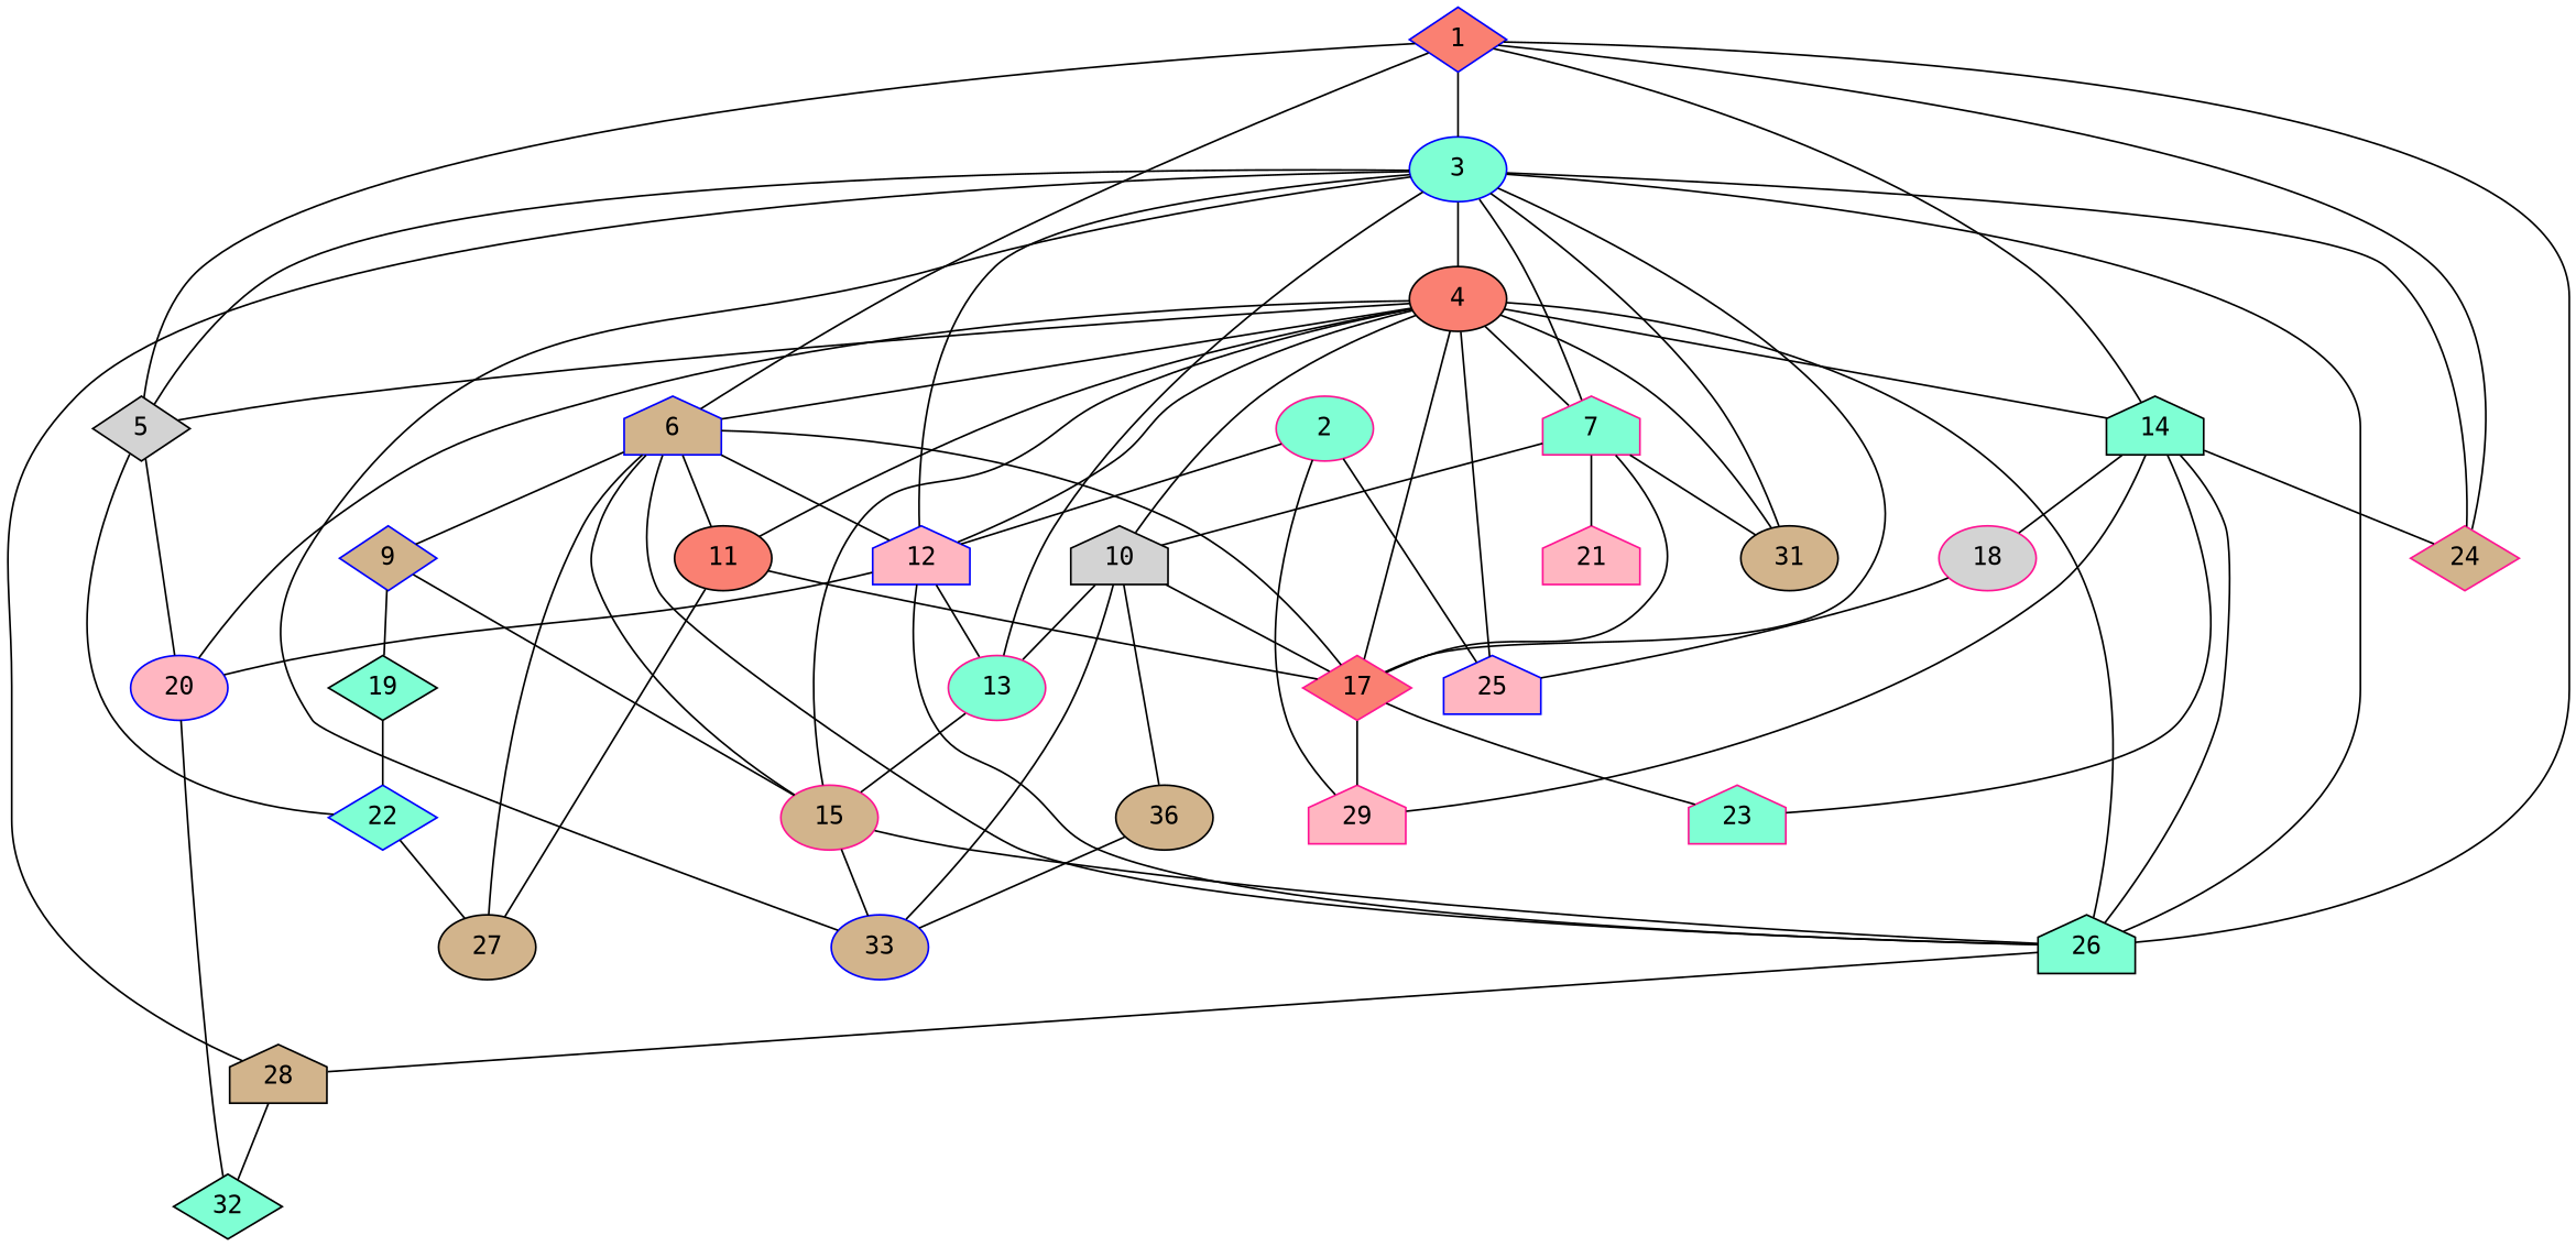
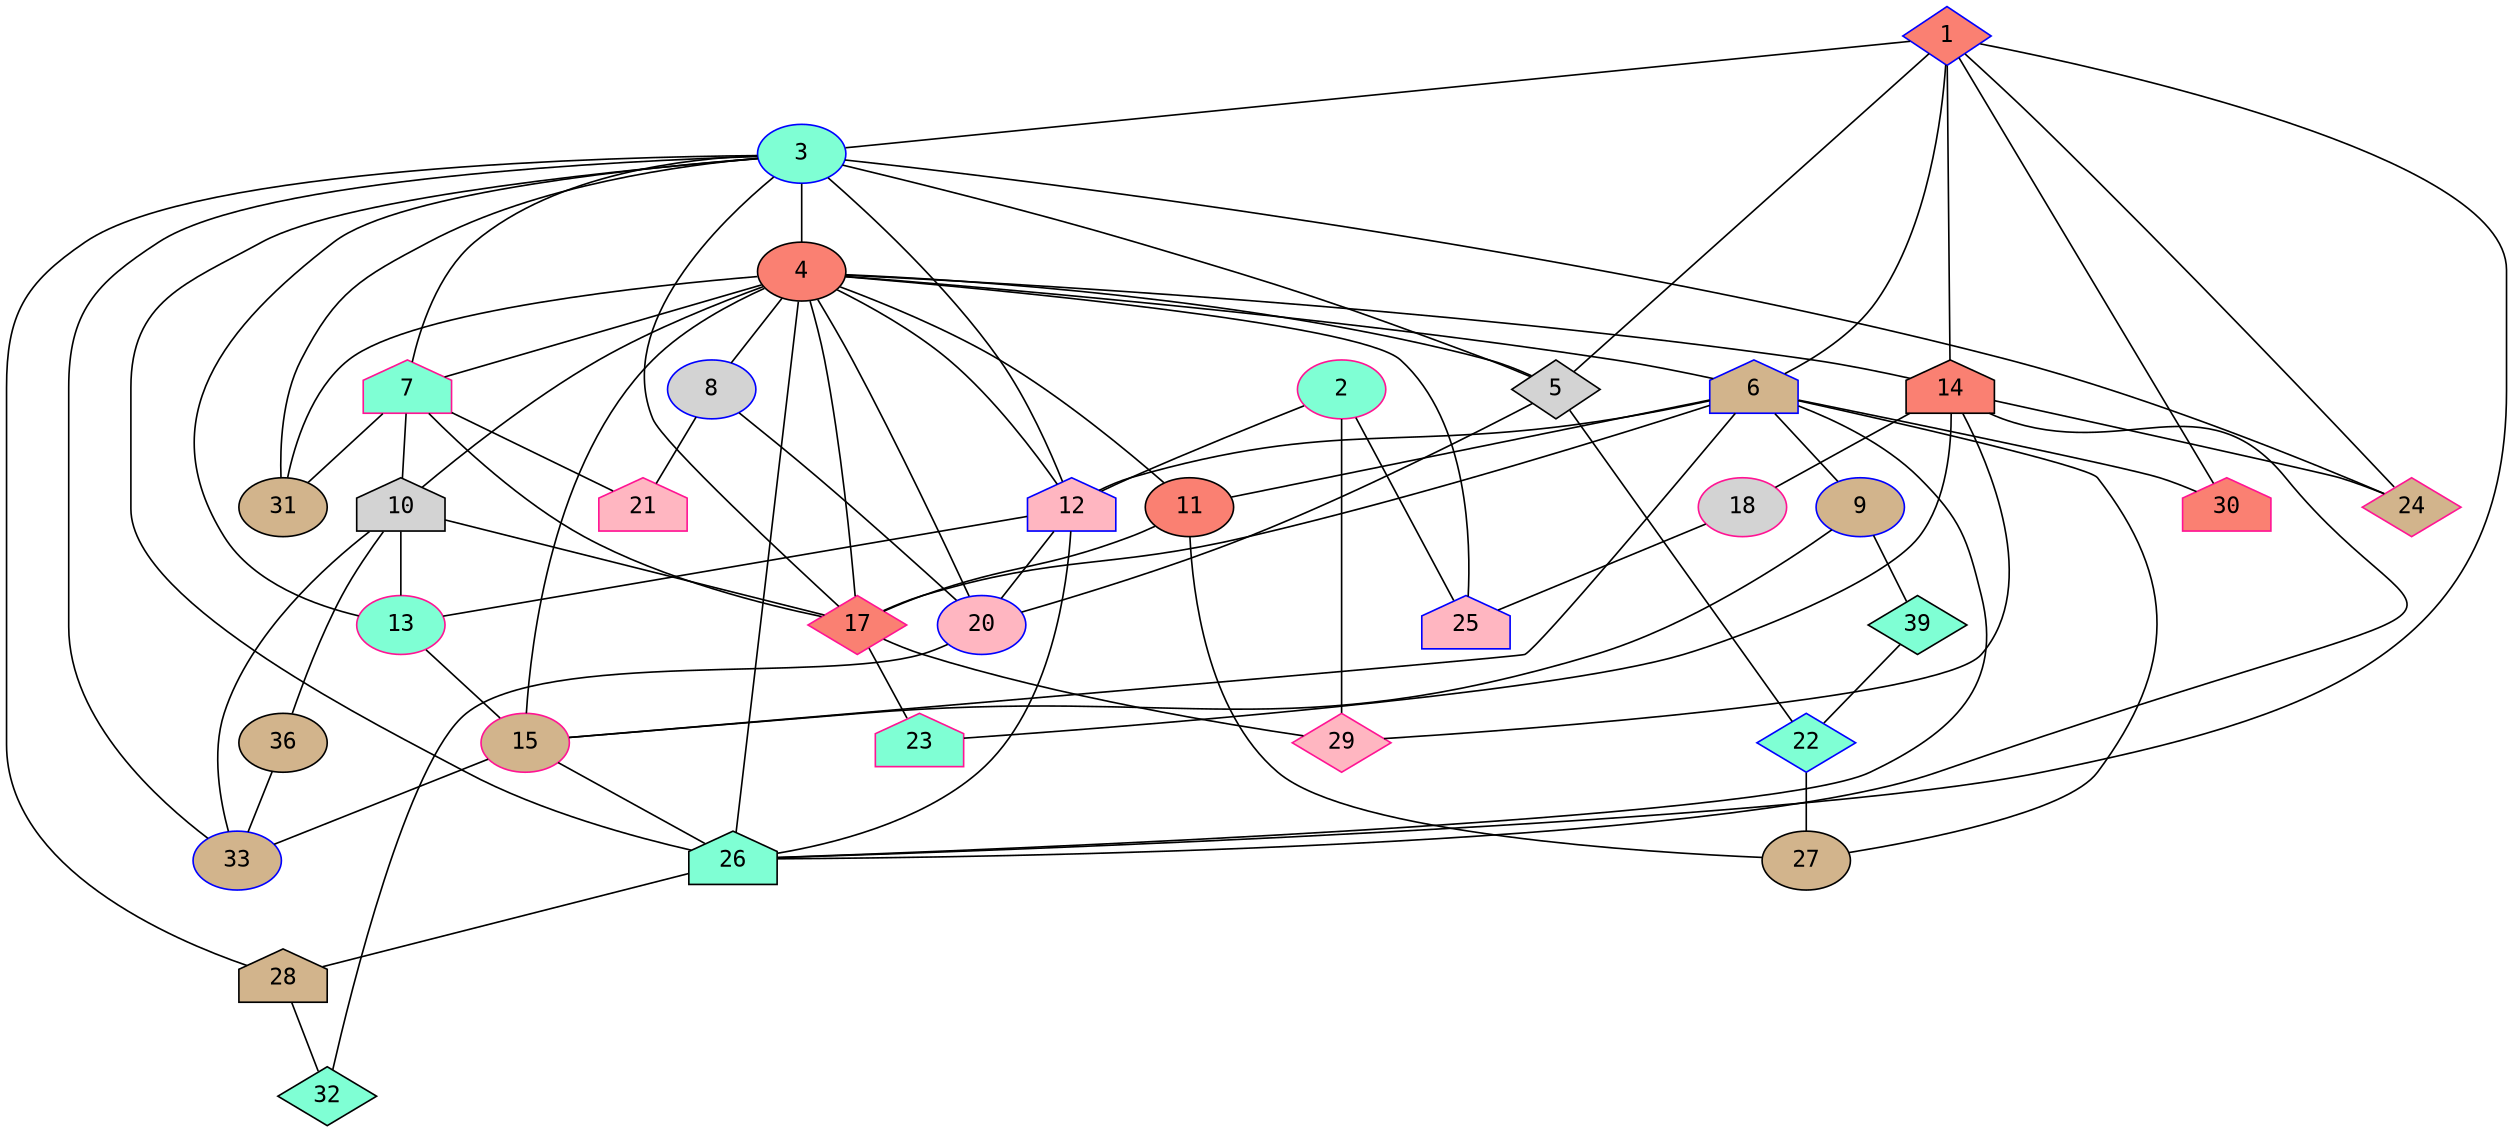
  graph {
    fontname="DejaVu Sans Mono"
    node [color=black fillcolor=aquamarine fontname="DejaVu Sans Mono" shape=ellipse style=filled]
    edge [fontname="DejaVu Sans Mono" weight=1.0]
    1 [color=blue fillcolor=salmon shape=diamond]
    3 [color=blue]
    5 [fillcolor=lightgrey shape=diamond]
    6 [color=blue fillcolor=tan shape=house]
-   14 [shape=house]
+   14 [fillcolor=salmon shape=house]
    24 [color=deeppink fillcolor=tan shape=diamond]
    26 [shape=house]
+   30 [color=deeppink fillcolor=salmon shape=house]
    12 [color=blue fillcolor=lightpink shape=house]
    4 [fillcolor=salmon]
    7 [color=deeppink shape=house]
    13 [color=deeppink]
    17 [color=deeppink fillcolor=salmon shape=diamond]
    28 [fillcolor=tan shape=house]
    31 [fillcolor=tan]
    33 [color=blue fillcolor=tan]
    20 [color=blue fillcolor=lightpink]
    22 [color=blue shape=diamond]
-   9 [color=blue fillcolor=tan shape=diamond]
+   9 [color=blue fillcolor=tan]
    11 [fillcolor=salmon]
    15 [color=deeppink fillcolor=tan]
    27 [fillcolor=tan]
-   29 [color=deeppink fillcolor=lightpink shape=house]
+   29 [color=deeppink fillcolor=lightpink shape=diamond]
    18 [color=deeppink fillcolor=lightgrey]
    23 [color=deeppink shape=house]
    2 [color=deeppink]
    25 [color=blue fillcolor=lightpink shape=house]
+   8 [color=blue fillcolor=lightgrey]
    10 [fillcolor=lightgrey shape=house]
    21 [color=deeppink fillcolor=lightpink shape=house]
    32 [shape=diamond]
-   19 [shape=diamond]
+   19 [shape=diamond label=39]
    n33 [fillcolor=tan label=36]
    1 -- 3 [weight=2.0]
    1 -- 5
    1 -- 6
    1 -- 14
    1 -- 24
    1 -- 26
+   1 -- 30
    3 -- 5
    3 -- 24
    3 -- 26
    3 -- 12 [weight=2.0]
    3 -- 4 [weight=3.0]
    3 -- 7
    3 -- 13
    3 -- 17 [weight=2.0]
    3 -- 28
    3 -- 31
    3 -- 33
    5 -- 20
    5 -- 22
    6 -- 26
+   6 -- 30 [weight=2.0]
    6 -- 12 [weight=2.0]
    6 -- 17
    6 -- 9 [weight=2.0]
    6 -- 11 [weight=2.0]
    6 -- 15
    6 -- 27
    14 -- 24
    14 -- 26
    14 -- 29
    14 -- 18
    14 -- 23
    26 -- 28
    12 -- 26
    12 -- 13
    12 -- 20
    4 -- 5 [weight=2.0]
    4 -- 6
    4 -- 14
    4 -- 26 [weight=4.0]
    4 -- 12
    4 -- 7
    4 -- 17
    4 -- 31
    4 -- 20
    4 -- 11
    4 -- 15
    4 -- 25
+   4 -- 8
    4 -- 10
    7 -- 17
    7 -- 31
    7 -- 10
    7 -- 21
    13 -- 15 [weight=3.0]
    17 -- 29
    17 -- 23
    28 -- 32
    20 -- 32
    22 -- 27
    9 -- 15
    9 -- 19
    11 -- 17
    11 -- 27
    15 -- 26
    15 -- 33
    18 -- 25
    2 -- 12
    2 -- 29
    2 -- 25
+   8 -- 20
+   8 -- 21
    10 -- 13
    10 -- 17
    10 -- 33
    10 -- n33
    19 -- 22
    n33 -- 33
  }
